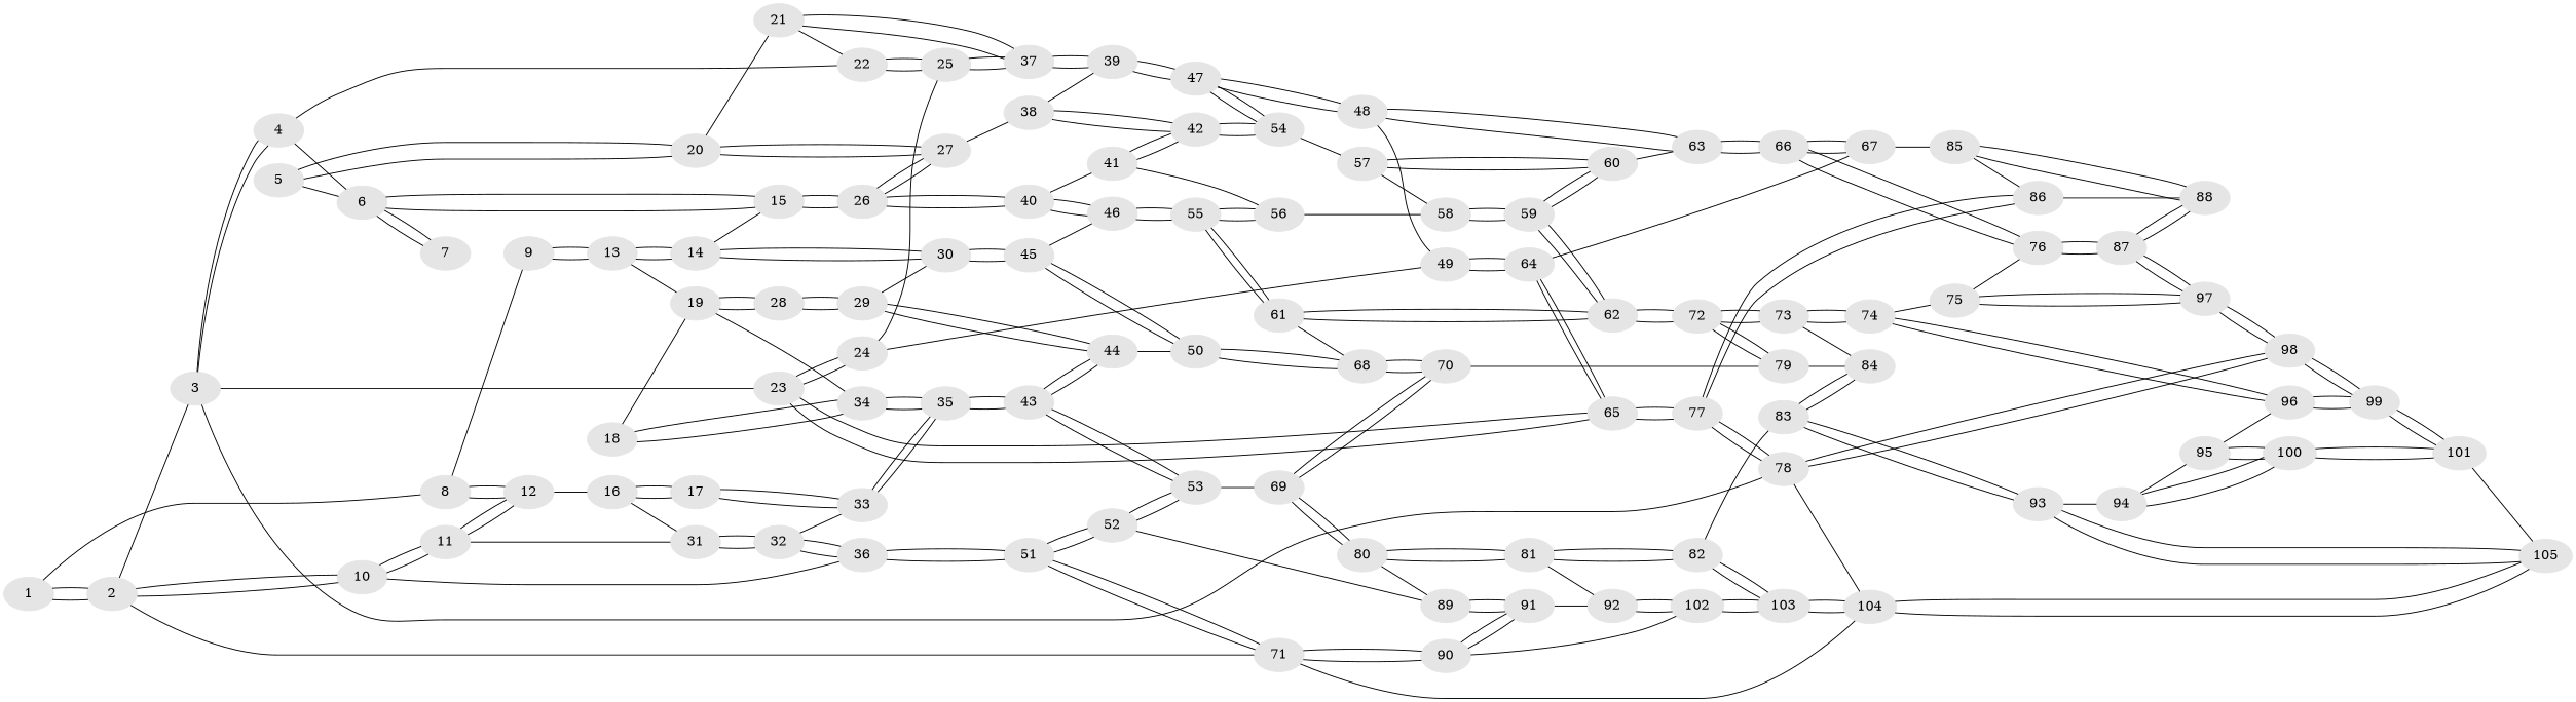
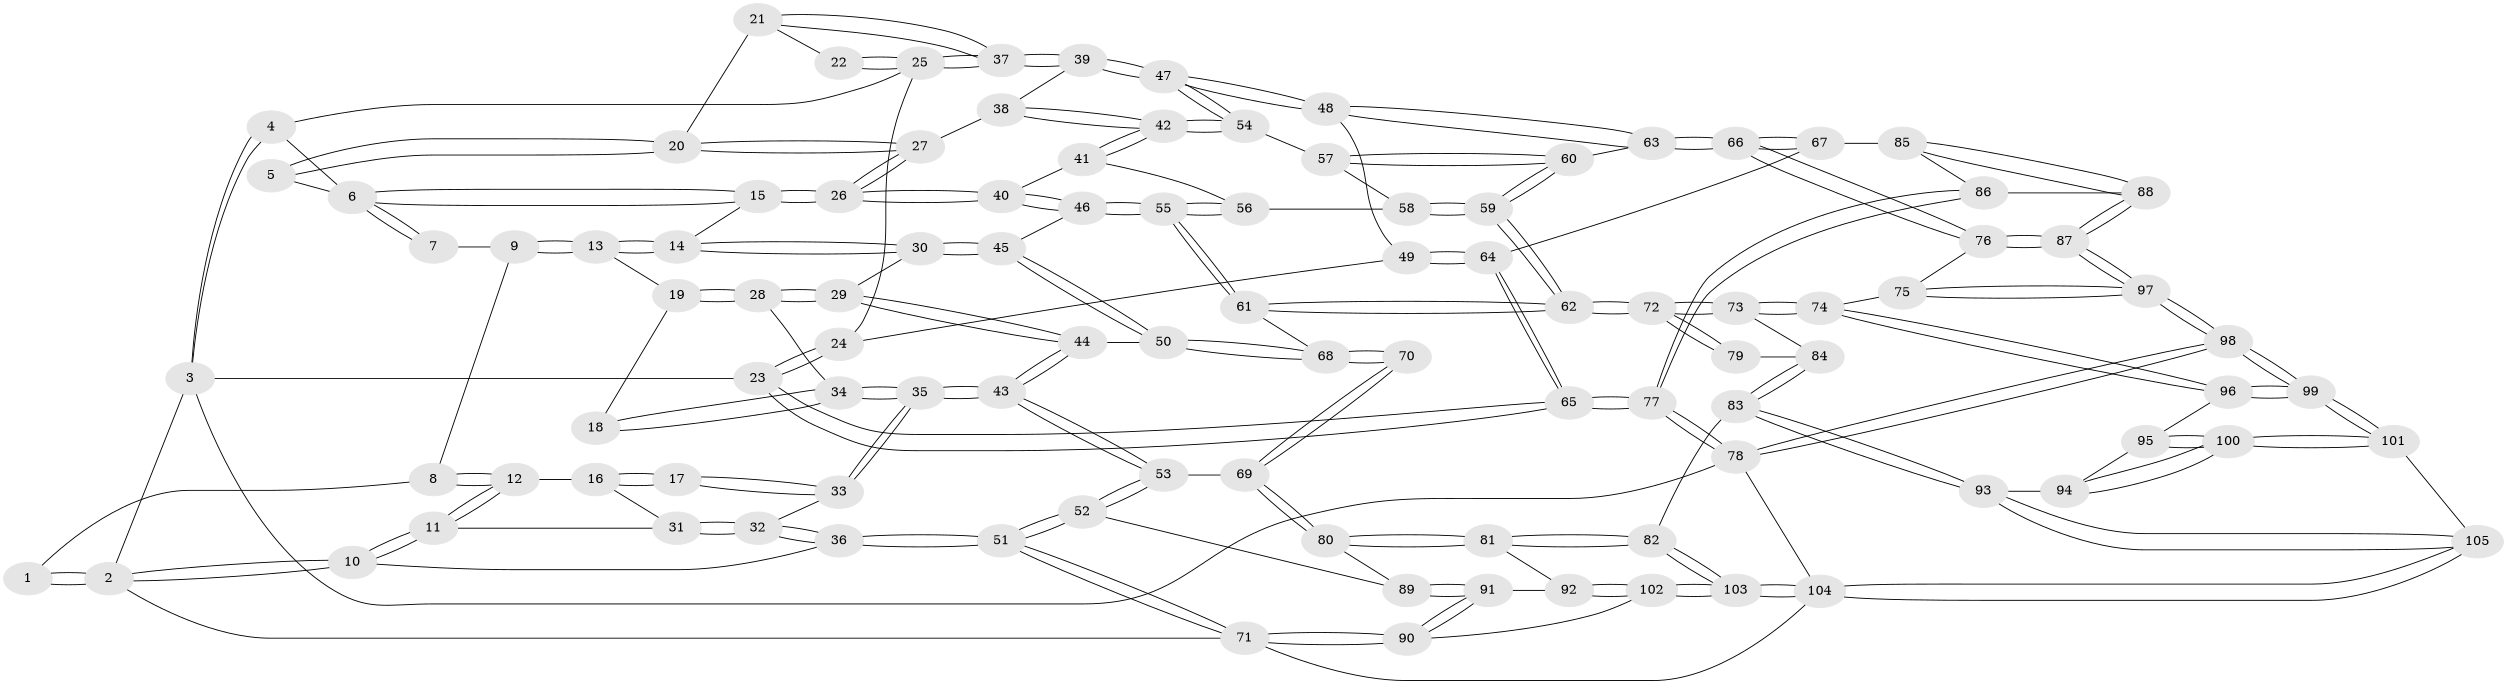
  graph {
    rankdir=LR
    node [color=gray90 style=filled]
    1
    2
    8
    3
    10
    71
    9
    12
    4
    23
    78
    11
    36
    90
    104
    22
    6
    24
    65
    98
    5
    20
    25
    7
    15
    21
    27
    26
    13
    16
    14
    19
    31
    51
    32
    17
    30
    28
    45
    40
    33
    18
    34
    35
    29
    37
    38
    39
    49
    77
    64
    41
    46
    42
    44
    50
    43
    53
    52
    47
    54
    48
    56
    55
    58
    57
    69
    68
    61
    63
    66
    67
    70
    89
    91
    80
    60
    62
    59
    72
    79
    73
    76
    85
    86
    87
    88
    81
    84
    102
    105
    74
    75
    96
    97
    99
    82
    92
    83
    103
    93
    94
    95
    100
    101
    1 -- 2
    1 -- 2
    1 -- 8
    2 -- 3
    2 -- 10
    2 -- 10
    2 -- 71
    8 -- 9
    8 -- 12
    8 -- 12
    3 -- 4
    3 -- 4
    3 -- 23
    3 -- 78
    10 -- 11
    10 -- 11
    10 -- 36
    71 -- 90
    71 -- 90
    71 -- 104
    9 -- 13
    9 -- 13
    12 -- 16
-   4 -- 22
+   4 -- 25
    4 -- 6
    23 -- 24
    23 -- 24
    23 -- 65
    23 -- 65
    78 -- 104
    78 -- 98
    78 -- 98
    11 -- 12
    11 -- 12
    11 -- 31
    36 -- 51
    36 -- 51
    90 -- 91
    90 -- 91
    90 -- 102
    104 -- 105
    104 -- 105
    22 -- 25
    22 -- 25
    6 -- 7
    6 -- 7
    6 -- 15
    6 -- 15
    24 -- 25
    24 -- 49
    65 -- 77
    65 -- 77
    98 -- 99
    98 -- 99
    5 -- 6
    5 -- 20
    5 -- 20
    20 -- 21
    20 -- 27
    20 -- 27
    25 -- 37
    25 -- 37
+   7 -- 9
    15 -- 26
    15 -- 26
    21 -- 22
    21 -- 37
    21 -- 37
    27 -- 38
    26 -- 27
    26 -- 27
    26 -- 40
    26 -- 40
    13 -- 14
    13 -- 14
    13 -- 19
    16 -- 31
    16 -- 17
    16 -- 17
    14 -- 15
    14 -- 30
    14 -- 30
    19 -- 28
    19 -- 28
    31 -- 32
    31 -- 32
    51 -- 71
    51 -- 71
    51 -- 52
    51 -- 52
    32 -- 36
    32 -- 36
    32 -- 33
    17 -- 33
    17 -- 33
    30 -- 45
    30 -- 45
-   19 -- 34
+   28 -- 34
    28 -- 29
    28 -- 29
    45 -- 46
    45 -- 50
    45 -- 50
    40 -- 41
    40 -- 46
    40 -- 46
    33 -- 35
    33 -- 35
    18 -- 19
    18 -- 34
    18 -- 34
    34 -- 35
    34 -- 35
    35 -- 43
    35 -- 43
    29 -- 30
    29 -- 44
    29 -- 44
    37 -- 39
    37 -- 39
    38 -- 39
    38 -- 42
    38 -- 42
    39 -- 47
    39 -- 47
    49 -- 64
    49 -- 64
    77 -- 78
    77 -- 78
    77 -- 86
    77 -- 86
    64 -- 65
    64 -- 65
    64 -- 67
    41 -- 42
    41 -- 42
    41 -- 56
    46 -- 55
    46 -- 55
    42 -- 54
    42 -- 54
    44 -- 50
    50 -- 68
    50 -- 68
    43 -- 44
    43 -- 44
    43 -- 53
    43 -- 53
    53 -- 69
    52 -- 53
    52 -- 53
    52 -- 89
    47 -- 54
    47 -- 54
    47 -- 48
    47 -- 48
    54 -- 57
    48 -- 49
    48 -- 63
    48 -- 63
    56 -- 58
    55 -- 56
    55 -- 56
    55 -- 61
    55 -- 61
    58 -- 59
    58 -- 59
    57 -- 58
    57 -- 60
    57 -- 60
    69 -- 70
    69 -- 70
    69 -- 80
    69 -- 80
    68 -- 70
    68 -- 70
    61 -- 68
    61 -- 62
    61 -- 62
    63 -- 66
    63 -- 66
    66 -- 67
    66 -- 67
    66 -- 76
    66 -- 76
    67 -- 85
-   70 -- 79
    89 -- 91
    89 -- 91
    91 -- 92
    80 -- 89
    80 -- 81
    80 -- 81
    60 -- 63
    62 -- 72
    62 -- 72
    59 -- 60
    59 -- 60
    59 -- 62
    59 -- 62
    72 -- 79
    72 -- 79
    72 -- 73
    72 -- 73
    79 -- 84
    73 -- 84
    73 -- 74
    73 -- 74
    76 -- 87
    76 -- 87
    85 -- 86
    85 -- 88
    85 -- 88
    86 -- 88
    87 -- 88
    87 -- 88
    87 -- 97
    87 -- 97
    81 -- 82
    81 -- 82
    81 -- 92
    102 -- 103
    102 -- 103
    74 -- 75
    74 -- 96
    74 -- 96
    75 -- 76
    75 -- 97
    75 -- 97
    96 -- 99
    96 -- 99
    97 -- 98
    97 -- 98
    99 -- 101
    99 -- 101
    82 -- 83
    82 -- 103
    82 -- 103
    92 -- 102
    92 -- 102
    83 -- 84
    83 -- 84
    83 -- 93
    83 -- 93
    103 -- 104
    103 -- 104
    93 -- 105
    93 -- 105
    93 -- 94
    94 -- 95
    94 -- 100
    94 -- 100
    95 -- 96
    95 -- 100
    95 -- 100
    100 -- 101
    100 -- 101
    101 -- 105
  }
